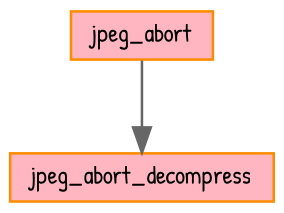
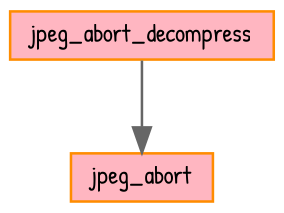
  digraph {
    rankdir=TB
    fontname="Patrick Hand"
    node [color=darkorange fillcolor=lightpink fontname="Patrick Hand" fontsize=10 shape=record style=filled]
    n1 [fontcolor=black height=0.2 label=jpeg_abort_decompress width=0.4]
    n2 [height=0.2 label=jpeg_abort width=0.4]
-   n2 -> n1 [color=gray40 fontname="Patrick Hand" fontsize=10 labelfontname=Helvetica labelfontsize=10 style=solid]
+   n1 -> n2 [color=gray40 fontname="Patrick Hand" fontsize=10 labelfontname=Helvetica labelfontsize=10 style=solid]
  }
